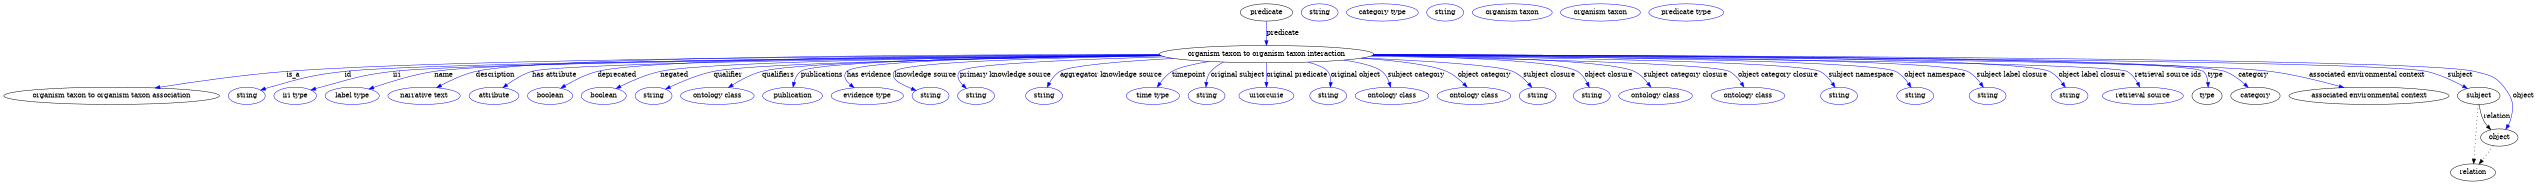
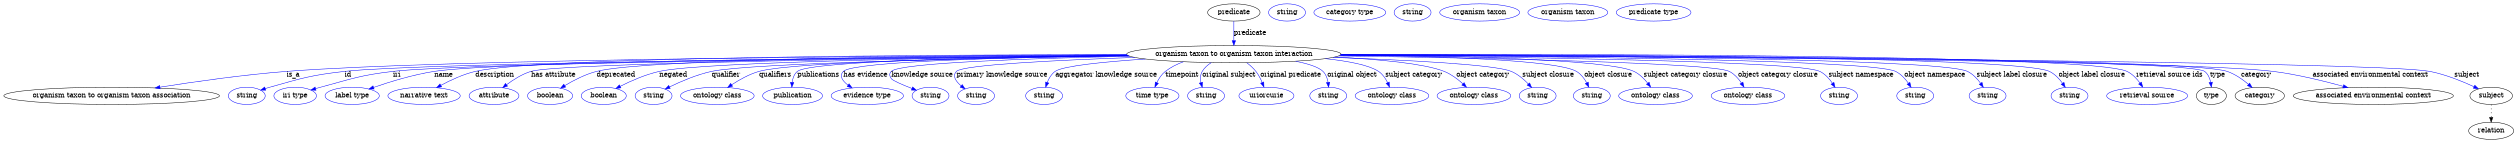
  digraph {
    node [color=blue]
    edge [color=blue style=solid]
    n1 [height=0.5 label="organism taxon to organism taxon interaction" width=6.2106 color=""]
    "organism taxon to organism taxon association" [height=0.5 width=6.2467 color=""]
    n3 [height=0.5 label=string width=1.0652]
    n4 [height=0.5 label="iri type" width=1.2277]
    n5 [height=0.5 label="label type" width=1.5707]
    n6 [height=0.5 label="narrative text" width=2.0943]
    n7 [height=0.5 label=attribute width=1.4443]
    n8 [height=0.5 label=boolean width=1.2999]
    n9 [height=0.5 label=boolean width=1.2999]
    n10 [height=0.5 label=string width=1.0652]
    n11 [height=0.5 label="ontology class" width=2.1304]
    n12 [height=0.5 label=publication width=1.7332]
    n13 [height=0.5 label="evidence type" width=2.0943]
    n14 [height=0.5 label=string width=1.0652]
    n15 [height=0.5 label=string width=1.0652]
    n16 [height=0.5 label=string width=1.0652]
    n17 [height=0.5 label="time type" width=1.5346]
    n18 [height=0.5 label=string width=1.0652]
    n19 [height=0.5 label=uriorcurie width=1.5887]
    n20 [height=0.5 label=string width=1.0652]
    n21 [height=0.5 label="ontology class" width=2.1304]
    n22 [height=0.5 label="ontology class" width=2.1304]
    n23 [height=0.5 label=string width=1.0652]
    n24 [height=0.5 label=string width=1.0652]
    n25 [height=0.5 label="ontology class" width=2.1304]
    n26 [height=0.5 label="ontology class" width=2.1304]
    n27 [height=0.5 label=string width=1.0652]
    n28 [height=0.5 label=string width=1.0652]
    n29 [height=0.5 label=string width=1.0652]
    n30 [height=0.5 label=string width=1.0652]
    n31 [height=0.5 label="retrieval source" width=2.347]
    type [height=0.5 width=0.86659 color=""]
    category [height=0.5 width=1.4263 color=""]
    "associated environmental context" [height=0.5 width=4.6399 color=""]
    subject [height=0.5 width=1.2277 color=""]
-   object [height=0.5 width=1.0832 color=""]
    relation [height=0.5 width=1.2999 color=""]
    predicate [height=0.5 width=1.5165 color=""]
    n39 [height=0.5 label=string width=1.0652]
    n40 [height=0.5 label="category type" width=2.0762]
    n41 [height=0.5 label=string width=1.0652]
    n42 [height=0.5 label="organism taxon" width=2.3109]
    n43 [height=0.5 label="organism taxon" width=2.3109]
    n44 [height=0.5 label="predicate type" width=2.1665]
    n1 -> "organism taxon to organism taxon association" [label=is_a style=""]
    n1 -> n3 [label=id]
    n1 -> n4 [label=iri]
    n1 -> n5 [label=name]
    n1 -> n6 [label=description]
    n1 -> n7 [label="has attribute"]
    n1 -> n8 [label=deprecated]
    n1 -> n9 [label=negated]
    n1 -> n10 [label=qualifier]
    n1 -> n11 [label=qualifiers]
    n1 -> n12 [label=publications]
    n1 -> n13 [label="has evidence"]
    n1 -> n14 [label="knowledge source"]
    n1 -> n15 [label="primary knowledge source"]
    n1 -> n16 [label="aggregator knowledge source"]
    n1 -> n17 [label=timepoint]
    n1 -> n18 [label="original subject"]
    n1 -> n19 [label="original predicate"]
    n1 -> n20 [label="original object"]
    n1 -> n21 [label="subject category"]
    n1 -> n22 [label="object category"]
    n1 -> n23 [label="subject closure"]
    n1 -> n24 [label="object closure"]
    n1 -> n25 [label="subject category closure"]
    n1 -> n26 [label="object category closure"]
    n1 -> n27 [label="subject namespace"]
    n1 -> n28 [label="object namespace"]
    n1 -> n29 [label="subject label closure"]
    n1 -> n30 [label="object label closure"]
    n1 -> n31 [label="retrieval source ids"]
    n1 -> type [label=type]
    n1 -> category [label=category]
    n1 -> "associated environmental context" [label="associated environmental context"]
    n1 -> subject [label=subject]
-   n1 -> object [label=object]
-   subject -> object [label=relation color="" style=""]
    subject -> relation [style=dotted color=""]
-   object -> relation [style=dotted color=""]
    predicate -> n1 [label=predicate]
  }
